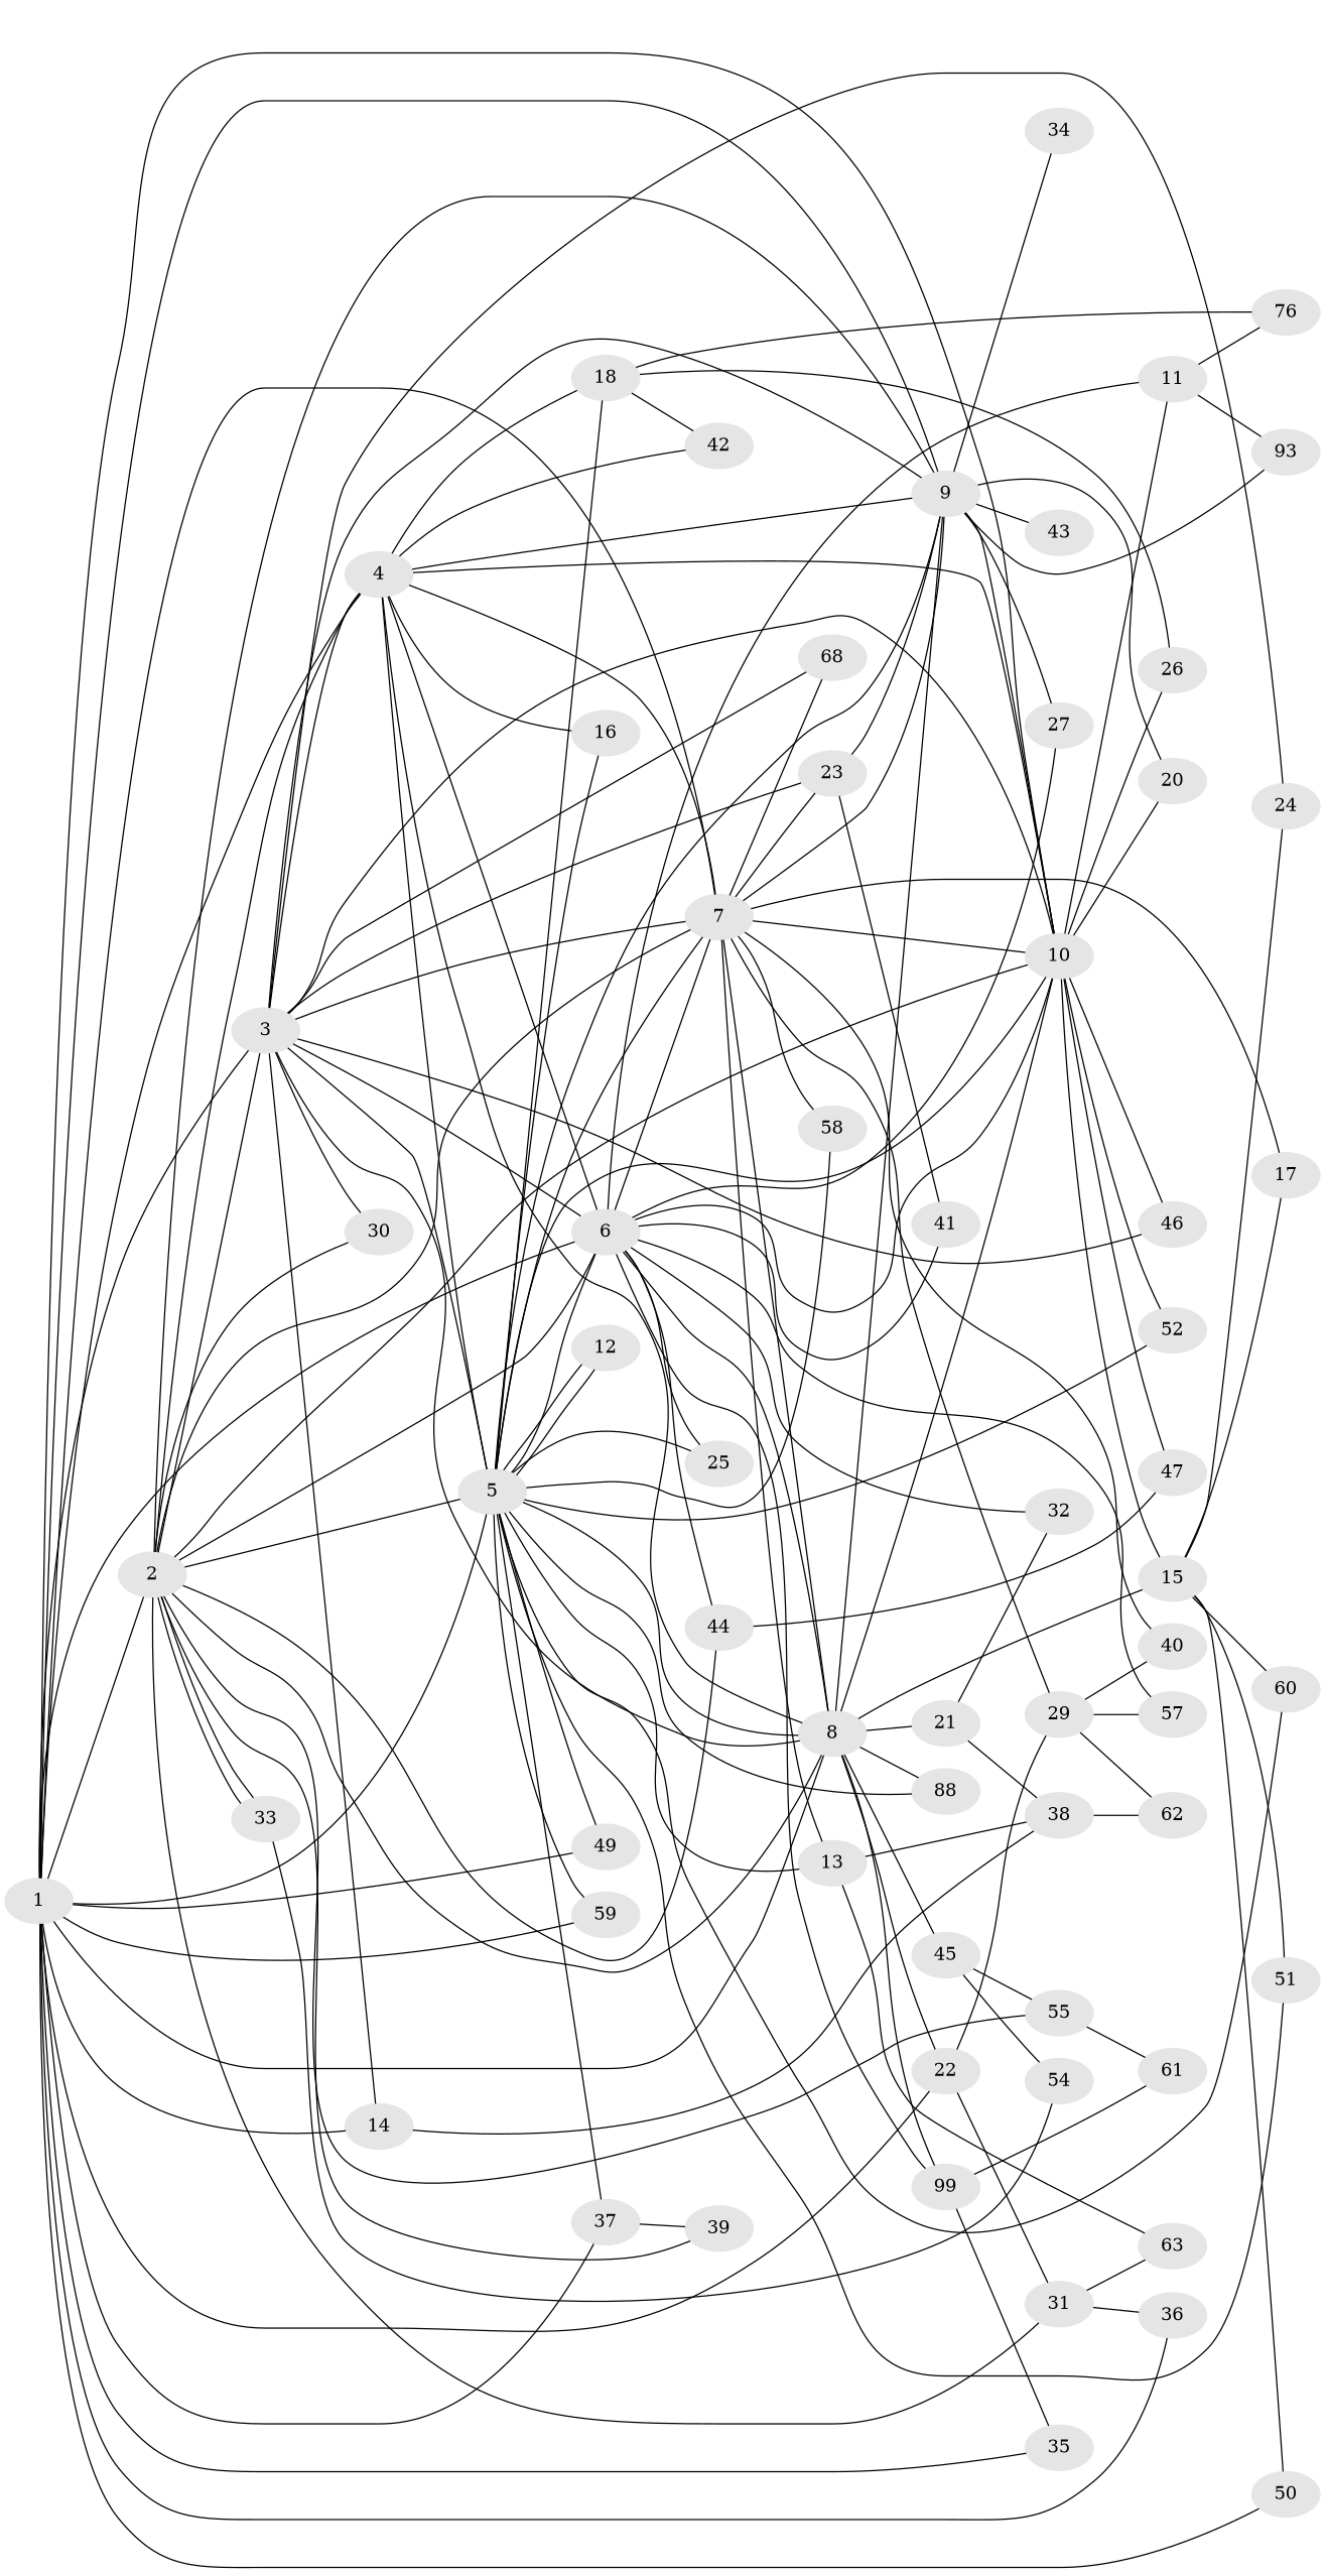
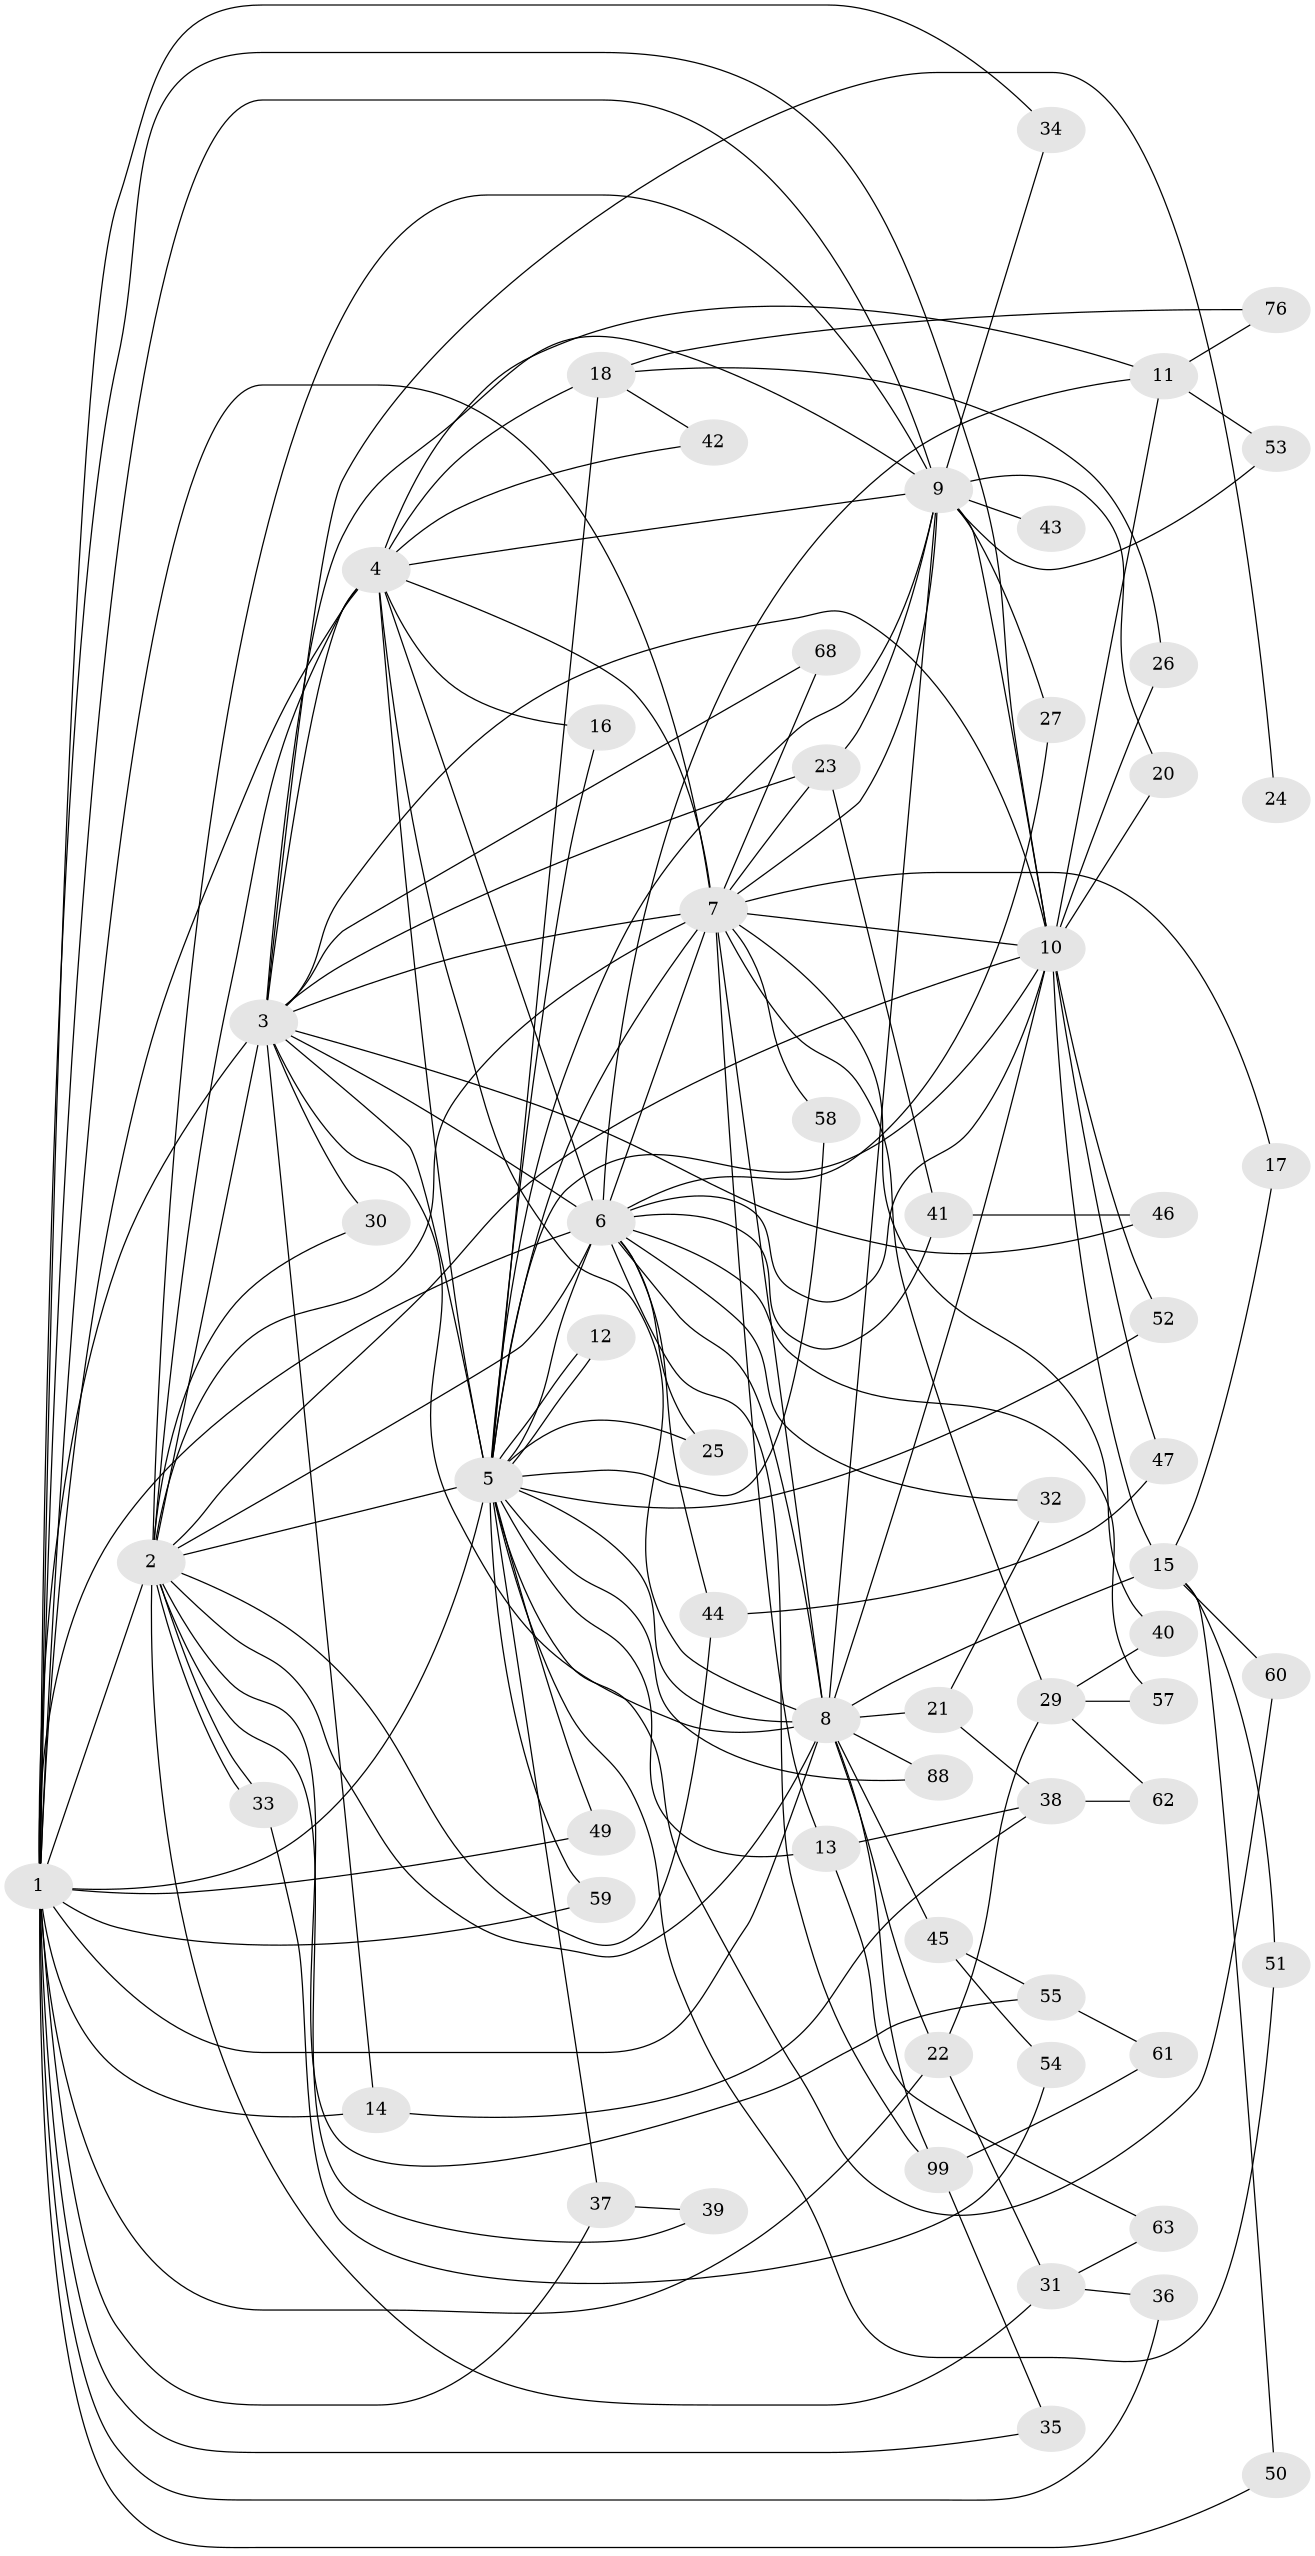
  graph {
    rankdir=LR
    node [color=gray90 style=filled]
    1
    2
    3
    4
    5
    6
    7
    8
    9
    10
    14
    22
    34
    35
    36
    37
    49
    50
    59
    30
    31
    33
    39
    44
    55
    23
    24
    n28 [label=68]
    46
    16
    18
    42
    12
    13
    25
    n36 [label=88]
    51
    52
    58
    60
    11
    n42 [label=99]
    27
    32
    41
    57
    17
    29
    40
    45
    15
    21
    20
    43
-   53 [label=93]
+   53
    26
    47
    38
    54
    63
    61
    n62 [label=76]
    62
    1 -- 2
    1 -- 3
    1 -- 4
    1 -- 5
    1 -- 6
    1 -- 7
    1 -- 8
    1 -- 9
    1 -- 10
    1 -- 14
    1 -- 22
+   1 -- 34
    1 -- 35
    1 -- 36
    1 -- 37
    1 -- 49
    1 -- 50
    1 -- 59
    2 -- 3
    2 -- 4
    2 -- 5
    2 -- 6
    2 -- 7
    2 -- 8
    2 -- 9
    2 -- 10
    2 -- 30
    2 -- 31
    2 -- 33
    2 -- 33
    2 -- 39
    2 -- 44
    2 -- 55
    3 -- 4
    3 -- 5
    3 -- 6
    3 -- 7
    3 -- 8
    3 -- 9
    3 -- 10
    3 -- 14
    3 -- 30
    3 -- 23
    3 -- 24
    3 -- n28
    3 -- 46
    4 -- 5
    4 -- 6
    4 -- 7
    4 -- 8
    4 -- 9
-   4 -- 10
+   4 -- 11
    4 -- 16
    4 -- 18
    4 -- 42
    5 -- 6
    5 -- 7
    5 -- 8
    5 -- 9
    5 -- 10
    5 -- 37
    5 -- 49
    5 -- 59
    5 -- 16
    5 -- 18
    5 -- 12
    5 -- 12
    5 -- 13
    5 -- 25
    5 -- n36
    5 -- 51
    5 -- 52
    5 -- 58
    5 -- 60
    6 -- 7
    6 -- 8
    6 -- 10
    6 -- 44
    6 -- 25
    6 -- 11
    6 -- n42
    6 -- 27
    6 -- 32
    6 -- 41
    6 -- 57
    7 -- 8
    7 -- 9
    7 -- 10
    7 -- 23
    7 -- n28
    7 -- 13
    7 -- 58
    7 -- 17
    7 -- 29
    7 -- 40
    8 -- 9
    8 -- 10
    8 -- 22
    8 -- n36
    8 -- n42
    8 -- 45
    8 -- 15
    8 -- 21
    9 -- 10
    9 -- 34
    9 -- 27
    9 -- 20
    9 -- 43
    9 -- 53
-   10 -- 46
+   41 -- 46
    10 -- 52
    10 -- 11
    10 -- 15
    10 -- 20
    10 -- 26
    10 -- 47
    14 -- 38
    22 -- 31
    22 -- 29
    37 -- 39
    31 -- 36
    31 -- 63
    33 -- 54
    44 -- 47
    55 -- 61
    23 -- 9
    23 -- 41
    18 -- 42
    18 -- 26
    18 -- n62
    13 -- 38
    13 -- 63
    11 -- 53
    11 -- n62
    n42 -- 35
    n42 -- 61
    29 -- 57
    29 -- 40
    29 -- 62
    45 -- 55
    45 -- 54
    15 -- 50
-   15 -- 24
    15 -- 51
    15 -- 60
    15 -- 17
    21 -- 32
    21 -- 38
    38 -- 62
  }
